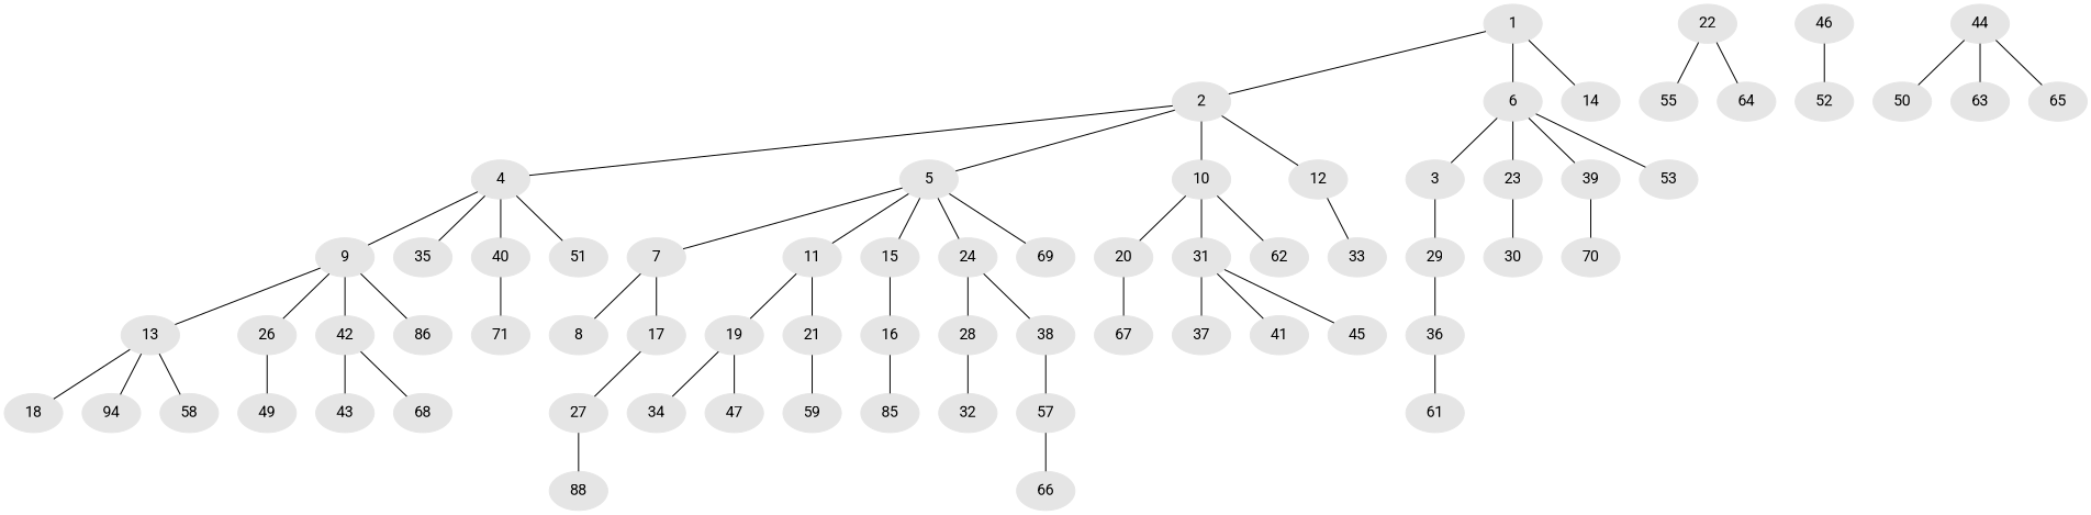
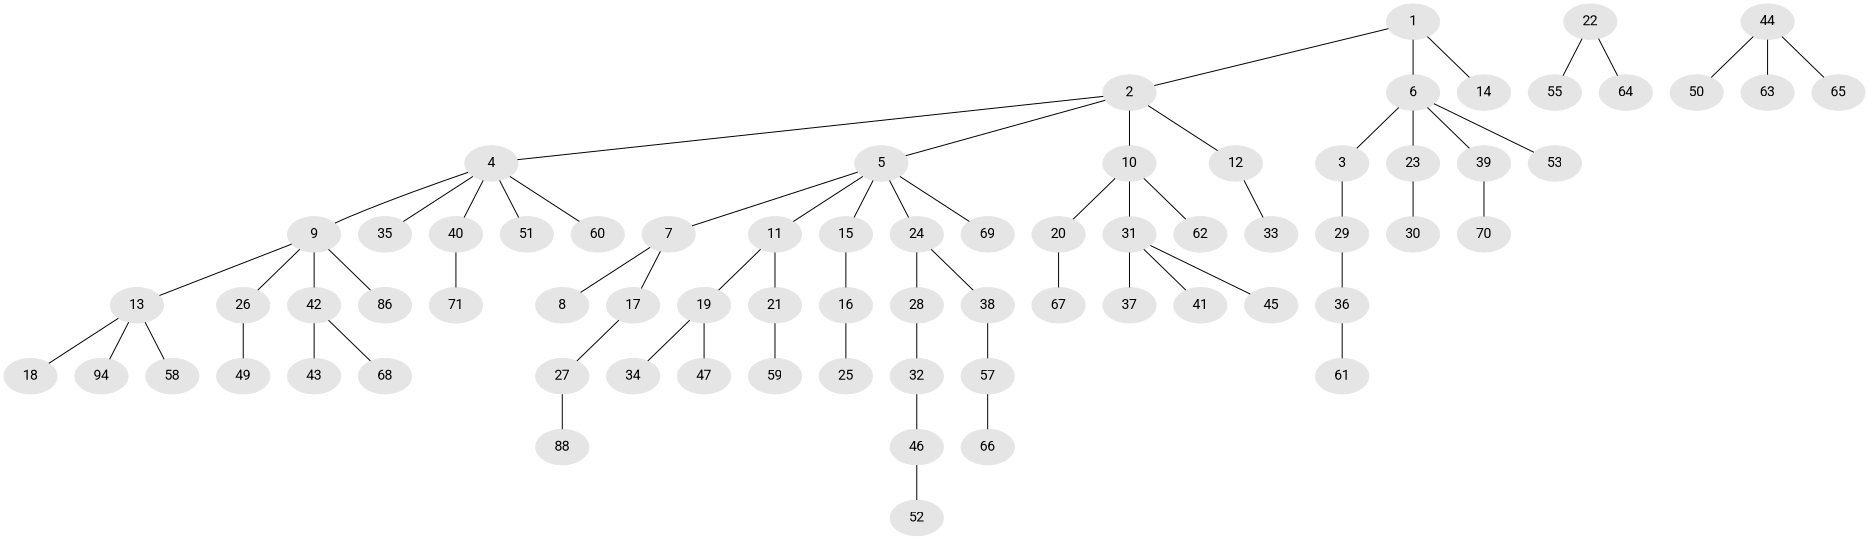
  graph {
    fontname=Roboto
    node [color=gray90 fontname=Roboto style=filled]
    edge [fontname=Roboto]
    1
    2
    6
    14
    4
    5
    10
    12
    3
    29
    23
    39
    53
    9
    35
    40
    51
+   60
    7
    11
    15
    24
    69
    20
    31
    62
    33
    36
    13
    26
    42
    n32 [label=86]
    71
    8
    17
    19
    21
    16
    28
    38
    30
    70
    27
    22
    55
    64
    18
    n48 [label=94]
    58
    49
    43
    68
    67
    37
    41
    45
    34
    47
    59
-   25 [label=85]
+   25
    n61 [label=88]
    32
    57
    46
    61
    52
    44
    50
    63
    65
    66
    1 -- 2
    1 -- 6
    1 -- 14
    2 -- 4
    2 -- 5
    2 -- 10
    2 -- 12
    6 -- 3
    6 -- 23
    6 -- 39
    6 -- 53
    4 -- 9
    4 -- 35
    4 -- 40
    4 -- 51
+   4 -- 60
    5 -- 7
    5 -- 11
    5 -- 15
    5 -- 24
    5 -- 69
    10 -- 20
    10 -- 31
    10 -- 62
    12 -- 33
    3 -- 29
    29 -- 36
    23 -- 30
    39 -- 70
    9 -- 13
    9 -- 26
    9 -- 42
    9 -- n32
    40 -- 71
    7 -- 8
    7 -- 17
    11 -- 19
    11 -- 21
    15 -- 16
    24 -- 28
    24 -- 38
    20 -- 67
    31 -- 37
    31 -- 41
    31 -- 45
    36 -- 61
    13 -- 18
    13 -- n48
    13 -- 58
    26 -- 49
    42 -- 43
    42 -- 68
    17 -- 27
    19 -- 34
    19 -- 47
    21 -- 59
    16 -- 25
    28 -- 32
    38 -- 57
    27 -- n61
    22 -- 55
    22 -- 64
+   32 -- 46
    57 -- 66
    46 -- 52
    44 -- 50
    44 -- 63
    44 -- 65
  }
